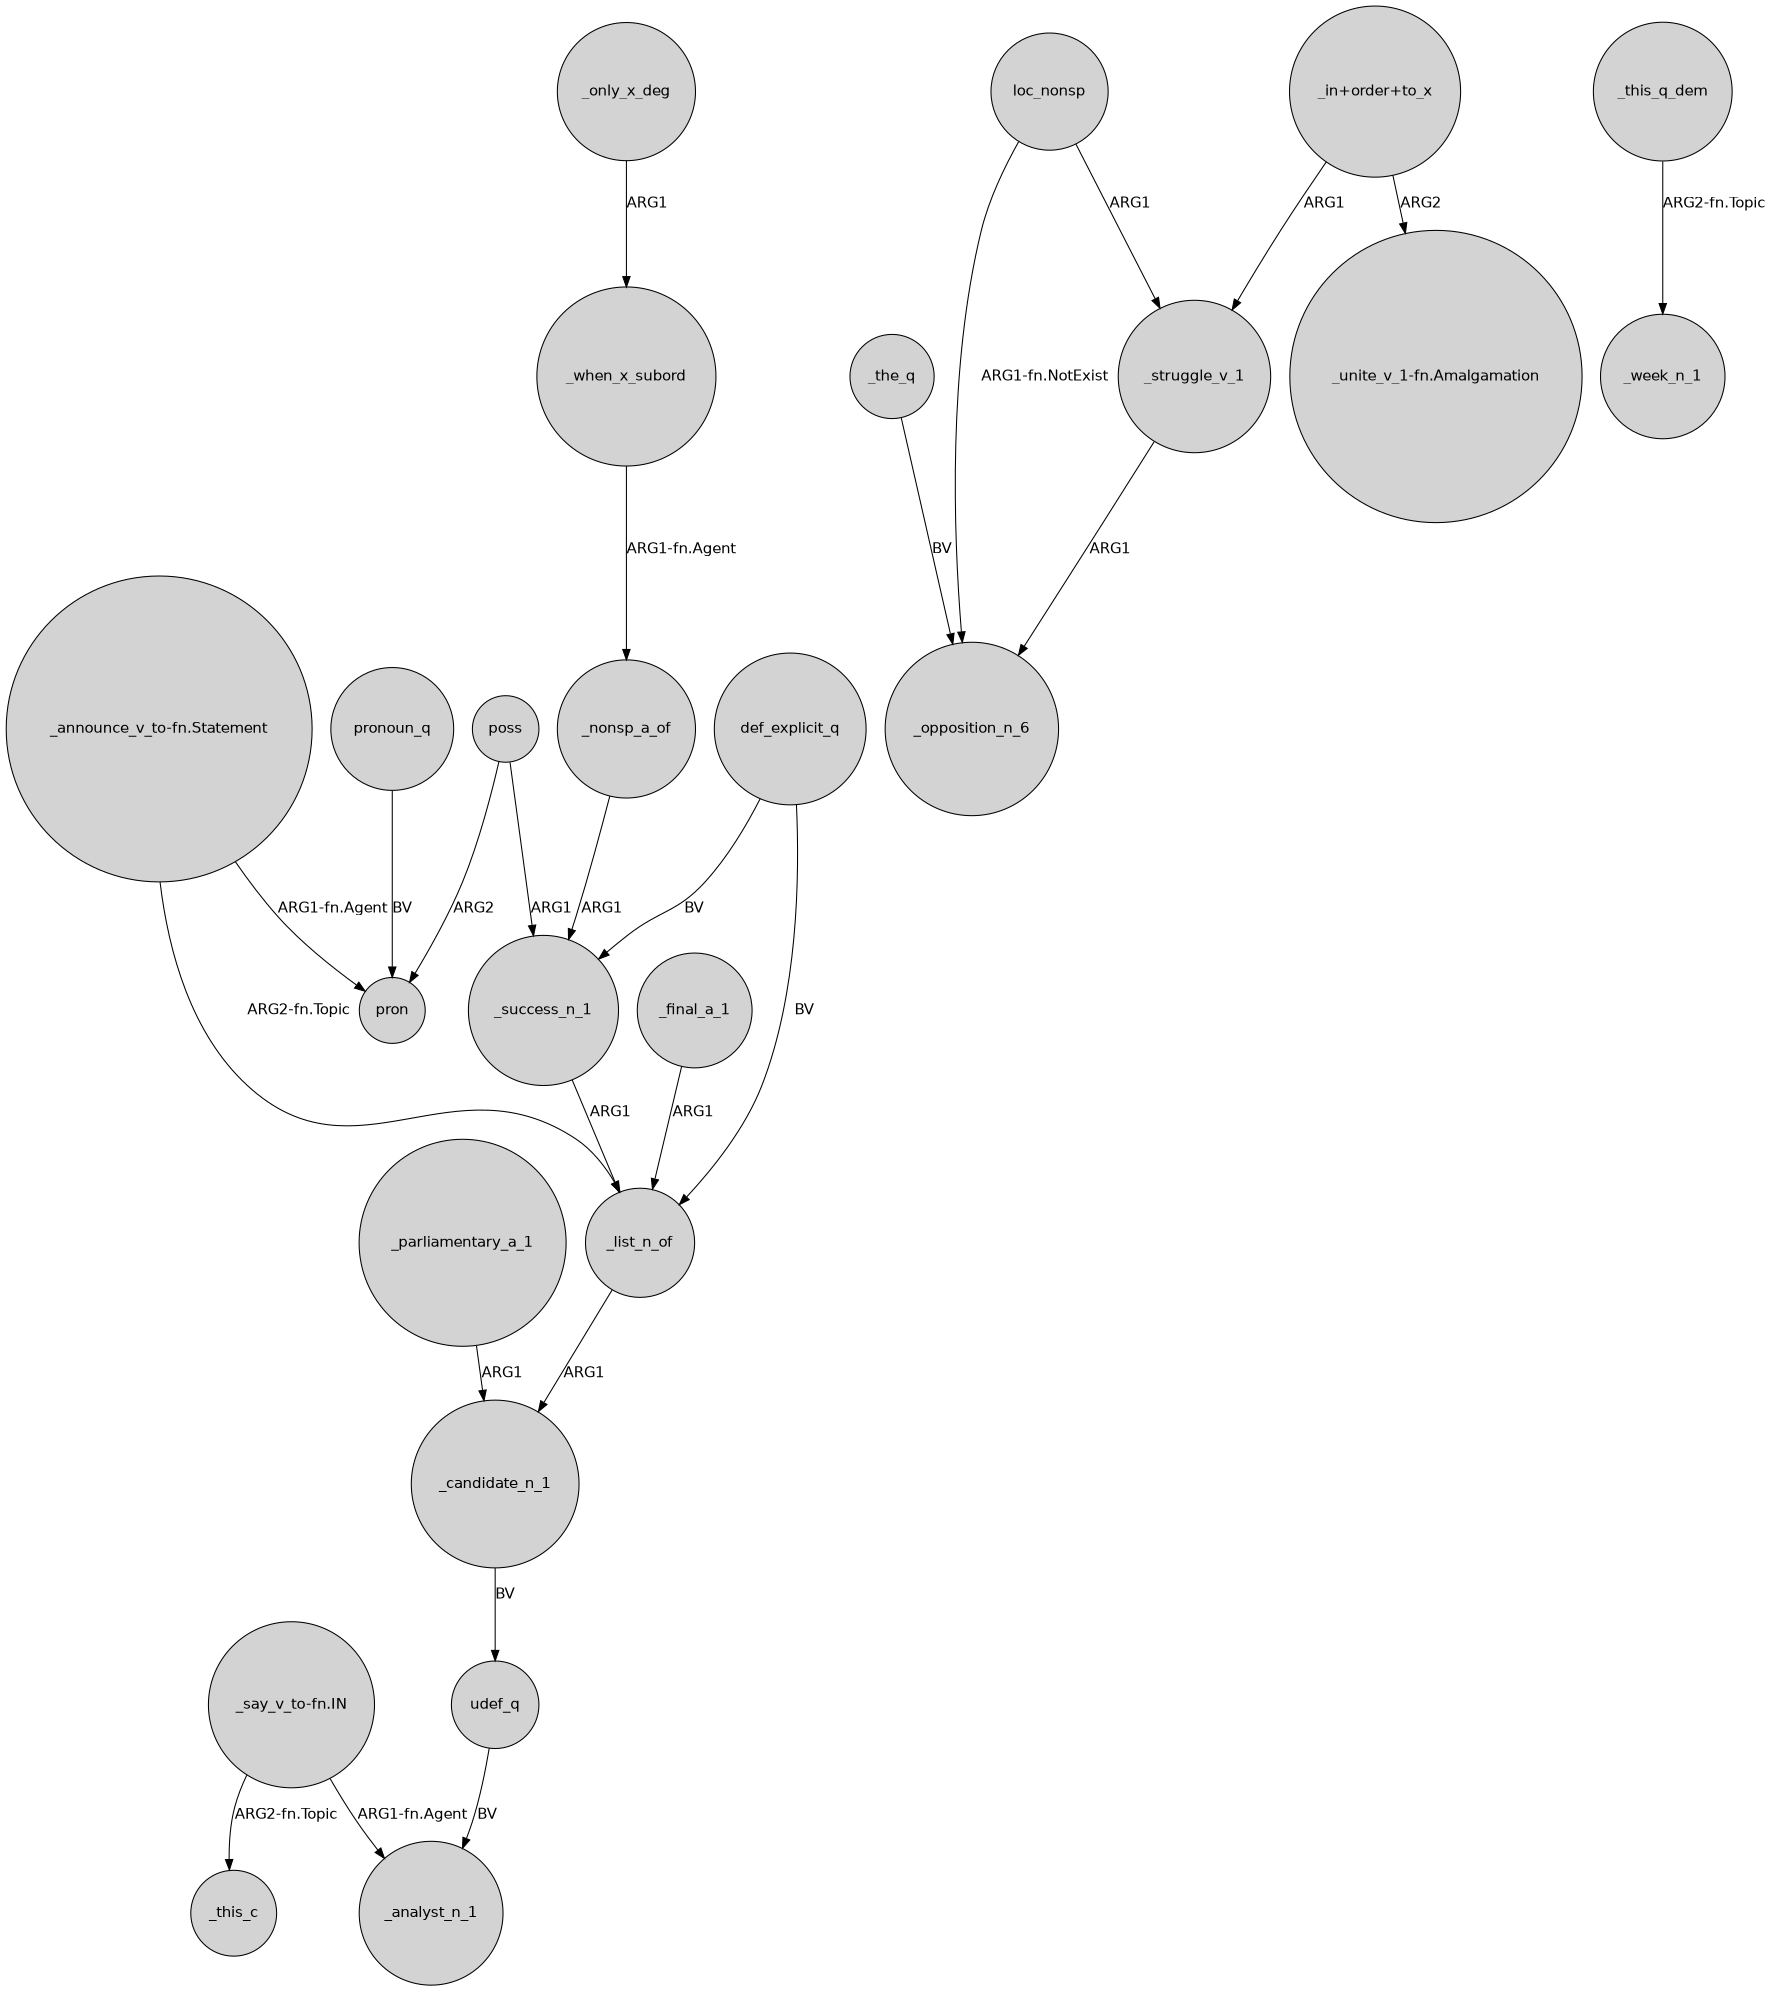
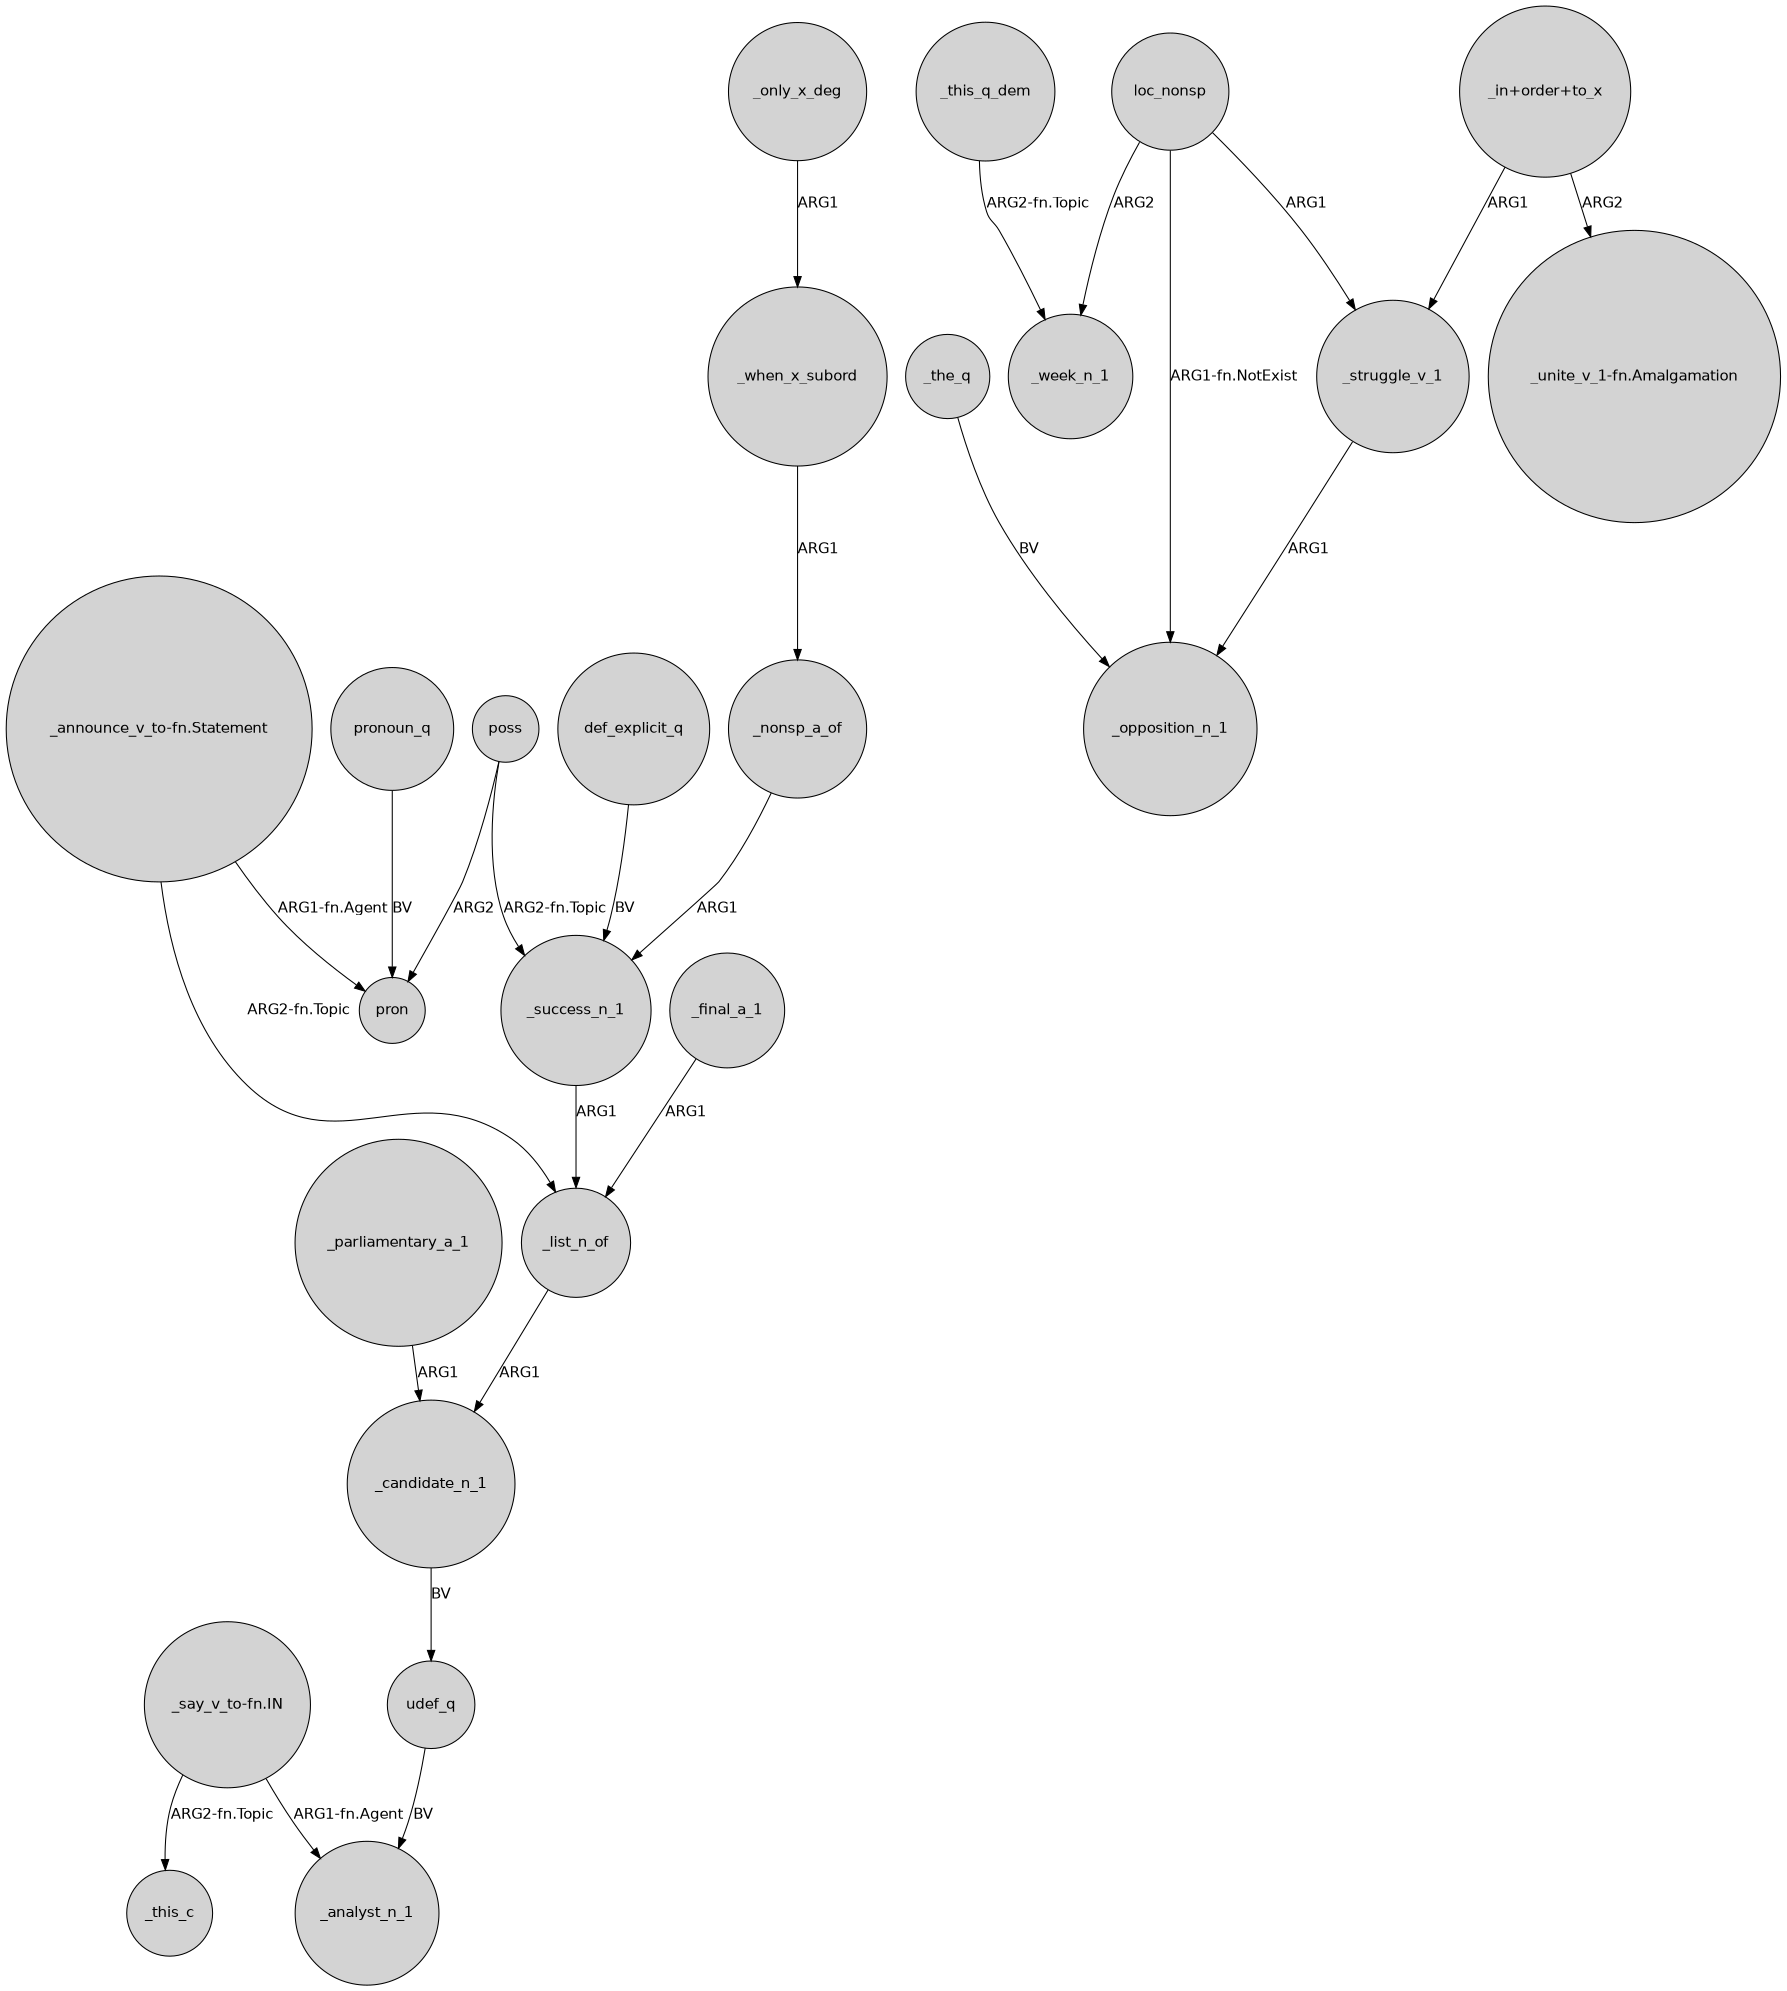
  digraph {
    fontname="DejaVu Sans"
    node [fontname="DejaVu Sans" shape=circle style=filled]
    edge [fontname="DejaVu Sans"]
    n1 [label=_nonsp_a_of]
    _success_n_1
    _list_n_of
    _the_q
-   _opposition_n_1 [label=_opposition_n_6]
+   _opposition_n_1
    "_announce_v_to-fn.Statement"
    pron
    _candidate_n_1
    poss
    _when_x_subord
    _struggle_v_1
    _final_a_1
    udef_q
    _parliamentary_a_1
    loc_nonsp
    _week_n_1
    def_explicit_q
    pronoun_q
    _this_q_dem
    "_say_v_to-fn.IN"
    _analyst_n_1
    n22 [label=_this_c]
    "_in+order+to_x"
    "_unite_v_1-fn.Amalgamation"
    _only_x_deg
    n1 -> _success_n_1 [label=ARG1]
    _success_n_1 -> _list_n_of [label=ARG1]
    _list_n_of -> _candidate_n_1 [label=ARG1]
    _the_q -> _opposition_n_1 [label=BV]
    "_announce_v_to-fn.Statement" -> _list_n_of [label="ARG2-fn.Topic"]
    "_announce_v_to-fn.Statement" -> pron [label="ARG1-fn.Agent"]
    _candidate_n_1 -> udef_q [label=BV]
-   poss -> _success_n_1 [label=ARG1]
+   poss -> _success_n_1 [label="ARG2-fn.Topic"]
    poss -> pron [label=ARG2]
-   _when_x_subord -> n1 [label="ARG1-fn.Agent"]
+   _when_x_subord -> n1 [label=ARG1]
    _struggle_v_1 -> _opposition_n_1 [label=ARG1]
    _final_a_1 -> _list_n_of [label=ARG1]
    udef_q -> _analyst_n_1 [label=BV]
    _parliamentary_a_1 -> _candidate_n_1 [label=ARG1]
    loc_nonsp -> _opposition_n_1 [label="ARG1-fn.NotExist"]
    loc_nonsp -> _struggle_v_1 [label=ARG1]
+   loc_nonsp -> _week_n_1 [label=ARG2]
    def_explicit_q -> _success_n_1 [label=BV]
-   def_explicit_q -> _list_n_of [label=BV]
    pronoun_q -> pron [label=BV]
    _this_q_dem -> _week_n_1 [label="ARG2-fn.Topic"]
    "_say_v_to-fn.IN" -> _analyst_n_1 [label="ARG1-fn.Agent"]
    "_say_v_to-fn.IN" -> n22 [label="ARG2-fn.Topic"]
    "_in+order+to_x" -> _struggle_v_1 [label=ARG1]
    "_in+order+to_x" -> "_unite_v_1-fn.Amalgamation" [label=ARG2]
    _only_x_deg -> _when_x_subord [label=ARG1]
  }
